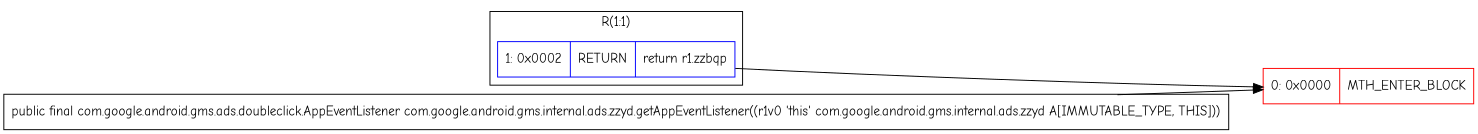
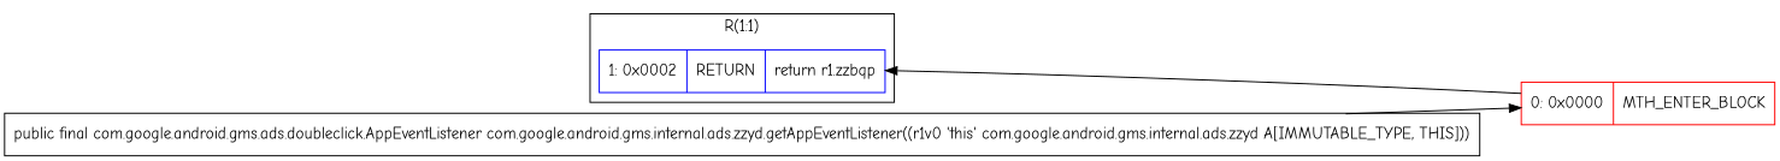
  digraph {
    rankdir=LR
    fontname="Comic Neue"
    node [shape=record fontname="Comic Neue"]
    edge [fontname="Comic Neue"]
    n1 [color=blue label="{1\:\ 0x0002|RETURN\l|return r1.zzbqp\l}"]
    n2 [color=red label="{0\:\ 0x0000|MTH_ENTER_BLOCK\l}"]
    n3 [label="{public final com.google.android.gms.ads.doubleclick.AppEventListener com.google.android.gms.internal.ads.zzyd.getAppEventListener((r1v0 'this' com.google.android.gms.internal.ads.zzyd A[IMMUTABLE_TYPE, THIS])) }"]
    subgraph cluster_1 {
      label="R(1:1)"
      n1
    }
-   n1 -> n2
+   n2 -> n1
    n3 -> n2
  }
